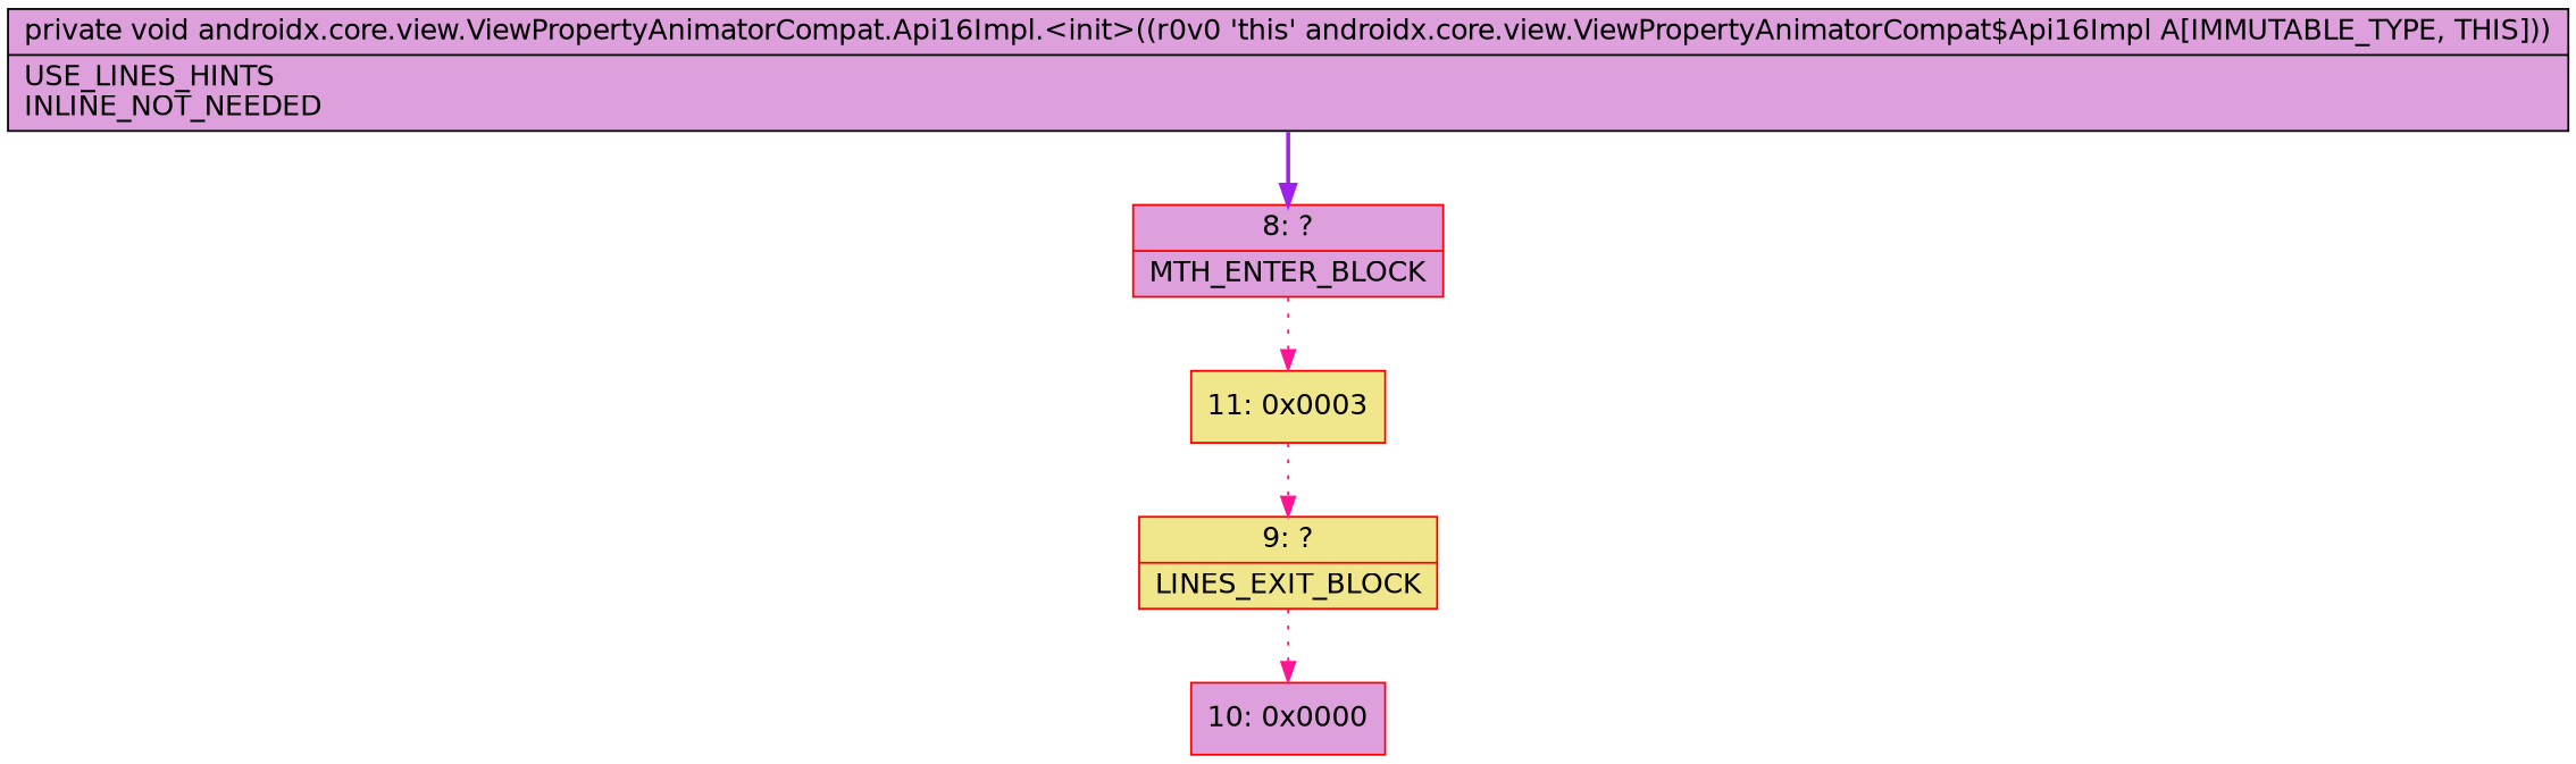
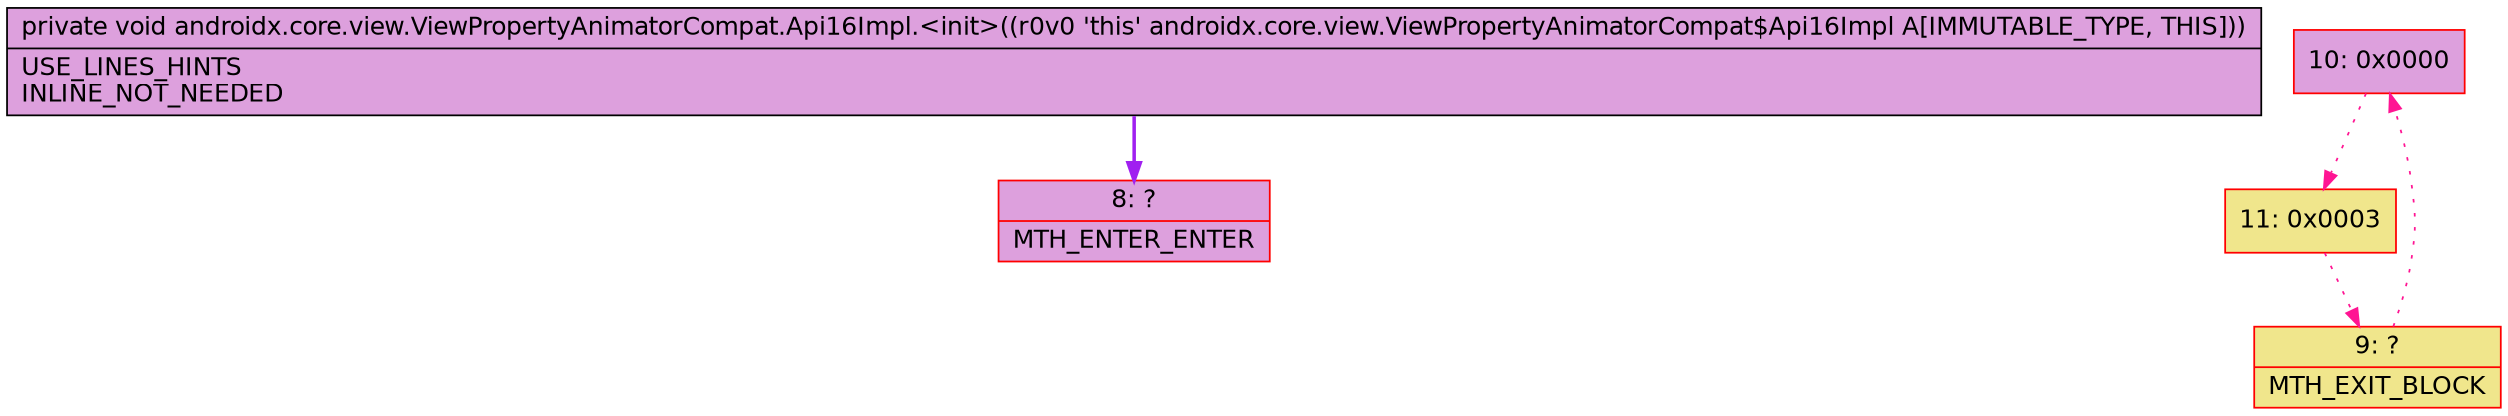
  digraph {
    fontname="DejaVu Sans"
    node [color=red fillcolor=plum fontname="DejaVu Sans" shape=record style=filled]
    edge [color=deeppink fontname="DejaVu Sans" style=dotted]
-   n1 [label="{8\:\ ?|MTH_ENTER_BLOCK\l}"]
+   n1 [label="{8\:\ ?|MTH_ENTER_ENTER\l}"]
    n2 [label="{10\:\ 0x0000}"]
    n3 [fillcolor=khaki label="{11\:\ 0x0003}"]
-   n4 [fillcolor=khaki label="{9\:\ ?|LINES_EXIT_BLOCK\l}"]
+   n4 [fillcolor=khaki label="{9\:\ ?|MTH_EXIT_BLOCK\l}"]
    n5 [label="{private void androidx.core.view.ViewPropertyAnimatorCompat.Api16Impl.\<init\>((r0v0 'this' androidx.core.view.ViewPropertyAnimatorCompat$Api16Impl A[IMMUTABLE_TYPE, THIS]))  | USE_LINES_HINTS\lINLINE_NOT_NEEDED\l}" color=""]
    subgraph cluster_1 {
      label="R(0)"
    }
-   n1 -> n3
+   n2 -> n3
    n3 -> n4
    n4 -> n2
    n5 -> n1 [color=purple style=bold]
  }
